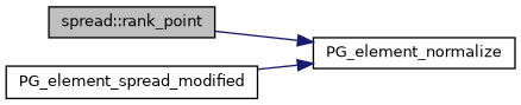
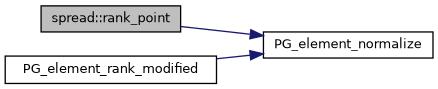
  digraph {
    rankdir=LR
    node [color=black fillcolor=white fontname=Helvetica fontsize=10 shape=record style=filled]
    edge [color=midnightblue fontname=Helvetica fontsize=10 labelfontname=Helvetica labelfontsize=10 style=solid]
    n1 [fillcolor=grey75 fontcolor=black height=0.2 label="spread::rank_point" width=0.4]
    n2 [height=0.2 label=PG_element_normalize width=0.4]
-   n3 [height=0.2 label=PG_element_spread_modified width=0.4]
+   n3 [height=0.2 label=PG_element_rank_modified width=0.4]
    n1 -> n2
    n3 -> n2
  }
